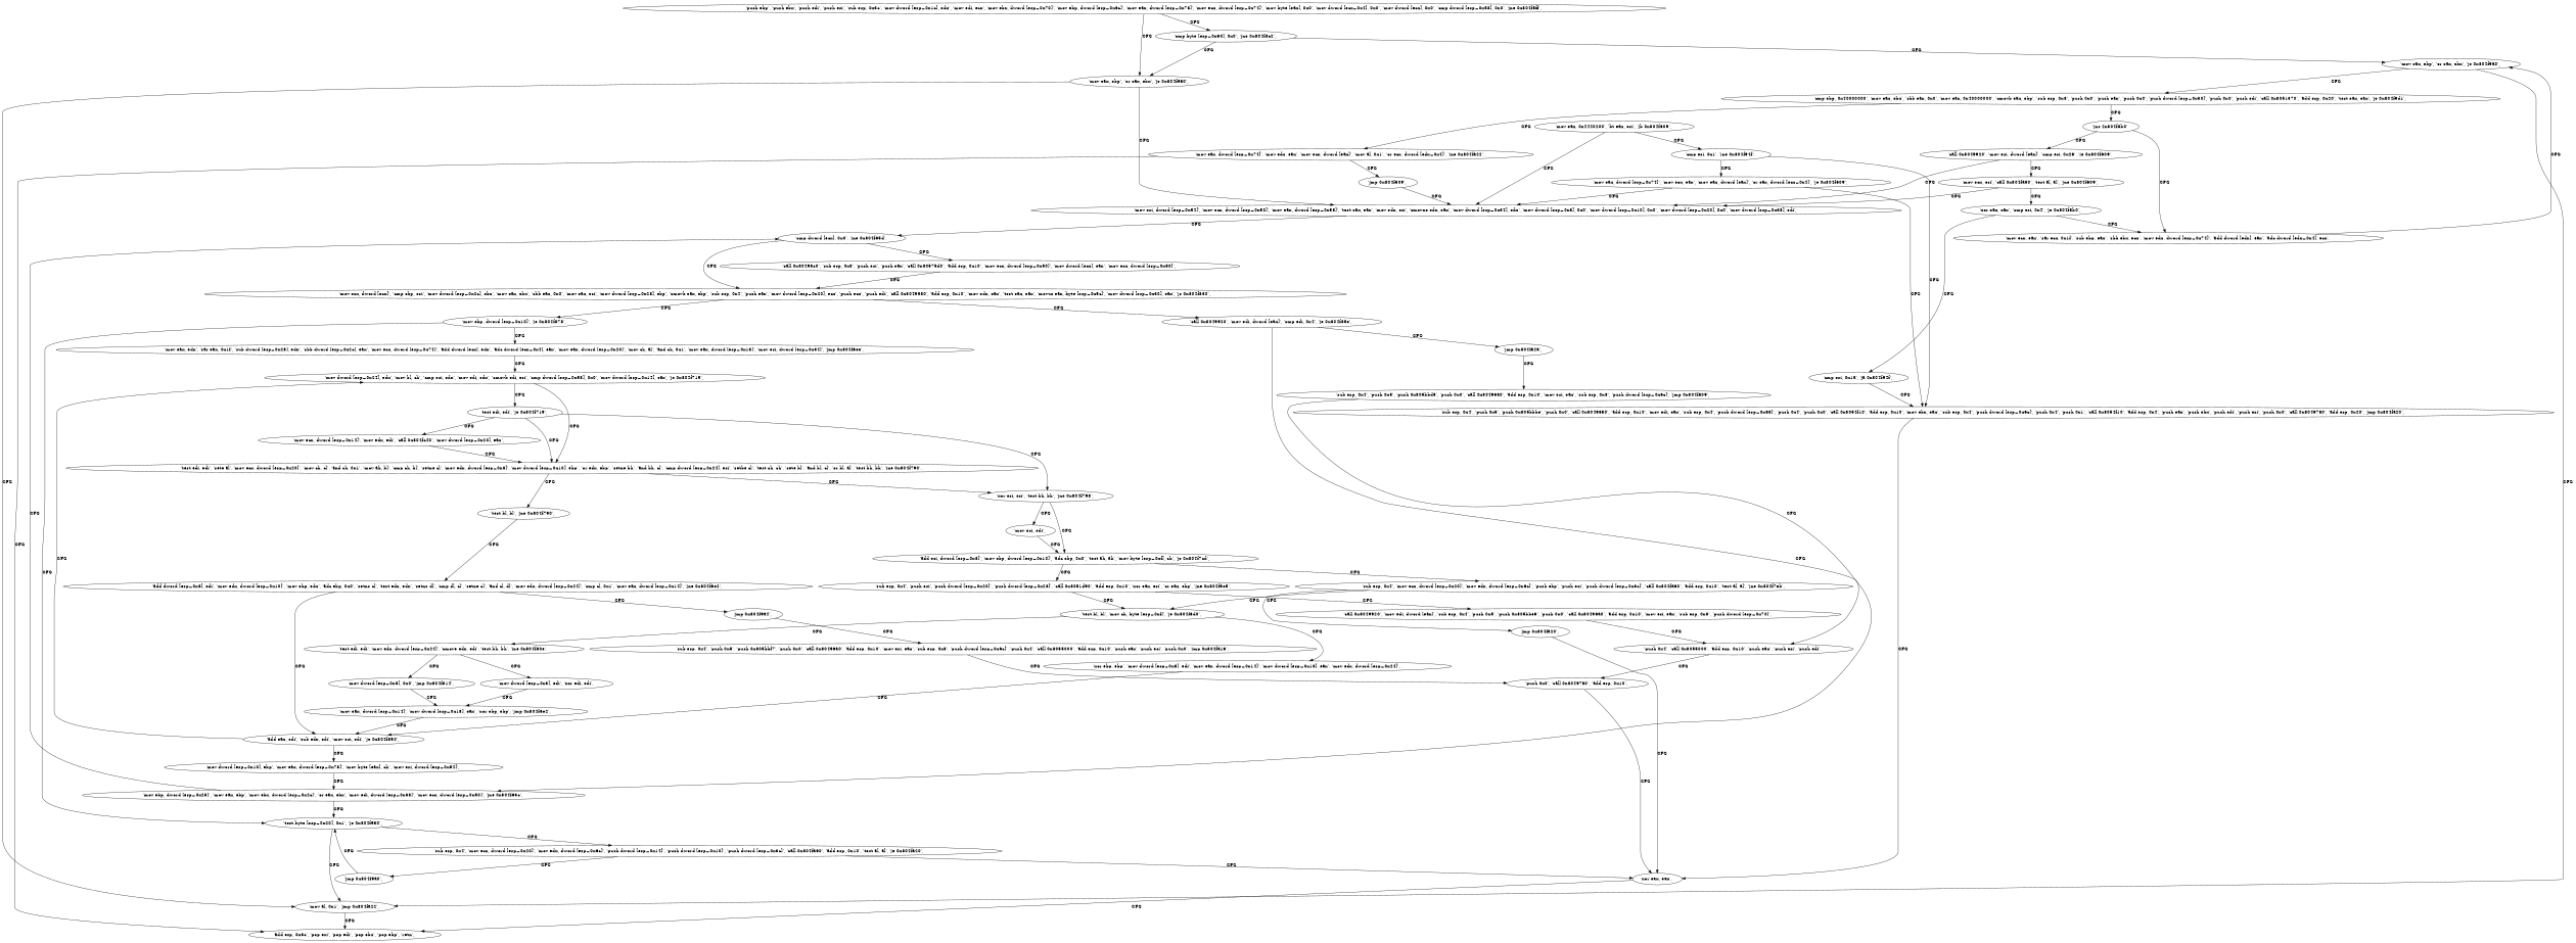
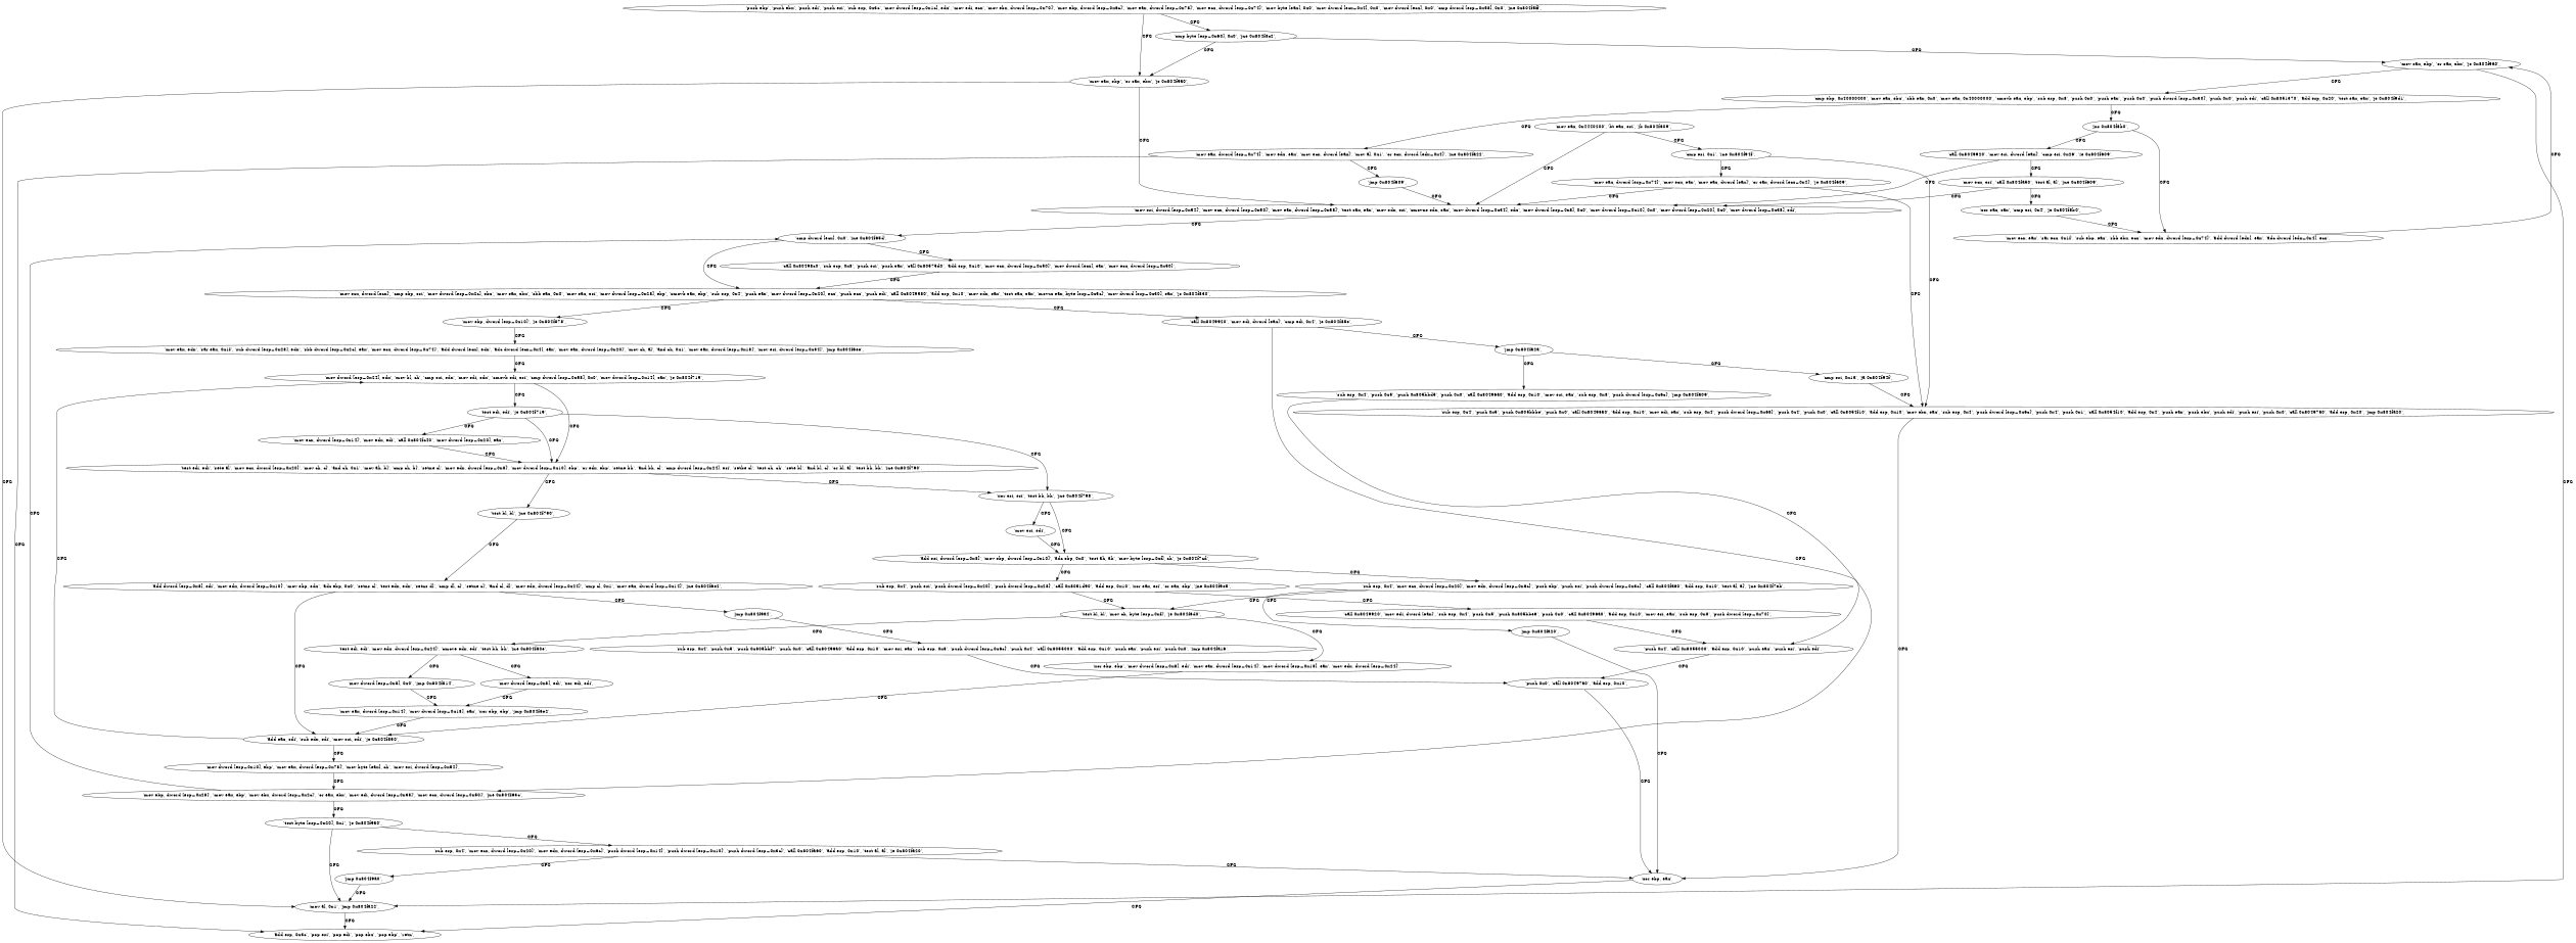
  digraph {
    n1 [label="'push ebp', 'push ebx', 'push edi', 'push esi', 'sub esp, 0x3c', 'mov dword [esp+0x1c], edx', 'mov edi, ecx', 'mov ebx, dword [esp+0x70]', 'mov ebp, dword [esp+0x6c]', 'mov eax, dword [esp+0x78]', 'mov ecx, dword [esp+0x74]', 'mov byte [eax], 0x0', 'mov dword [ecx+0x4], 0x0', 'mov dword [ecx], 0x0', 'cmp dword [esp+0x58], 0x0', 'jne 0x804f5ff', "]
    n2 [label="'mov eax, ebp', 'or eax, ebx', 'je 0x804f9a0', "]
    n3 [label="'cmp byte [esp+0x60], 0x0', 'jne 0x804f8c2', "]
    n4 [label="'mov al, 0x1', 'jmp 0x804fa22', "]
    n5 [label="'mov esi, dword [esp+0x54]', 'mov ecx, dword [esp+0x50]', 'mov eax, dword [esp+0x58]', 'test eax, eax', 'mov edx, esi', 'cmovne edx, eax', 'mov dword [esp+0x34], edx', 'mov dword [esp+0x8], 0x0', 'mov dword [esp+0x10], 0x0', 'mov dword [esp+0x20], 0x0', 'mov dword [esp+0x38], edi', "]
    n6 [label="'mov eax, ebp', 'or eax, ebx', 'je 0x804f9a0', "]
    n7 [label="'add esp, 0x3c', 'pop esi', 'pop edi', 'pop ebx', 'pop ebp', 'retn', "]
    n8 [label="'cmp dword [ecx], 0x0', 'jne 0x804f65d', "]
    n9 [label="'cmp ebp, 0x40000000', 'mov eax, ebx', 'sbb eax, 0x0', 'mov eax, 0x40000000', 'cmovb eax, ebp', 'sub esp, 0x8', 'push 0x0', 'push eax', 'push 0x0', 'push dword [esp+0x30]', 'push 0x0', 'push edi', 'call 0x8051370', 'add esp, 0x20', 'test eax, eax', 'je 0x804f9d1', "]
    n10 [label="'mov ecx, dword [ecx]', 'cmp ebp, esi', 'mov dword [esp+0x2c], ebx', 'mov eax, ebx', 'sbb eax, 0x0', 'mov eax, esi', 'mov dword [esp+0x28], ebp', 'cmovb eax, ebp', 'sub esp, 0x4', 'push eax', 'mov dword [esp+0x20], ecx', 'push ecx', 'push edi', 'call 0x8049580', 'add esp, 0x10', 'mov edx, eax', 'test eax, eax', 'movzx eax, byte [esp+0x5c]', 'mov dword [esp+0x30], eax', 'js 0x804f830', "]
    n11 [label="'call 0x80498c0', 'sub esp, 0x8', 'push esi', 'push eax', 'call 0x80575d0', 'add esp, 0x10', 'mov ecx, dword [esp+0x50]', 'mov dword [ecx], eax', 'mov ecx, dword [esp+0x50]', "]
    n12 [label="'mov eax, dword [esp+0x74]', 'mov edx, eax', 'mov ecx, dword [eax]', 'mov al, 0x1', 'or ecx, dword [edx+0x4]', 'jne 0x804fa22', "]
-   n13 [label="'jns 2x804f8b0',"]
+   n13 [label="'jns 0x804f8b0', "]
    n14 [label="'call 0x8049920', 'mov edi, dword [eax]', 'cmp edi, 0x4', 'je 0x804f85e', "]
    n15 [label="'mov ebp, dword [esp+0x10]', 'je 0x804f878', "]
    n16 [label="'jmp 0x804f609', "]
    n17 [label="'mov ecx, eax', 'sar ecx, 0x1f', 'sub ebp, eax', 'sbb ebx, ecx', 'mov edx, dword [esp+0x74]', 'add dword [edx], eax', 'adc dword [edx+0x4], ecx', "]
    n18 [label="'call 0x8049920', 'mov esi, dword [eax]', 'cmp esi, 0x26', 'je 0x804f609', "]
    n19 [label="'mov ebp, dword [esp+0x28]', 'mov eax, ebp', 'mov ebx, dword [esp+0x2c]', 'or eax, ebx', 'mov edi, dword [esp+0x38]', 'mov ecx, dword [esp+0x50]', 'jne 0x804f63c', "]
    n20 [label="'jmp 0x804fa2a', "]
    n21 [label="'test byte [esp+0x20], 0x1', 'je 0x804f9a0', "]
    n22 [label="'mov eax, edx', 'sar eax, 0x1f', 'sub dword [esp+0x28], edx', 'sbb dword [esp+0x2c], eax', 'mov ecx, dword [esp+0x74]', 'add dword [ecx], edx', 'adc dword [ecx+0x4], eax', 'mov eax, dword [esp+0x20]', 'mov ch, al', 'and ch, 0x1', 'mov eax, dword [esp+0x18]', 'mov esi, dword [esp+0x34]', 'jmp 0x804f6ee', "]
    n23 [label="'sub esp, 0x4', 'push 0x5', 'push 0x805bbd5', 'push 0x0', 'call 0x80496a0', 'add esp, 0x10', 'mov esi, eax', 'sub esp, 0x8', 'push dword [esp+0x6c]', 'jmp 0x804fa09', "]
    n24 [label="'sub esp, 0x4', 'mov ecx, dword [esp+0x20]', 'mov edx, dword [esp+0x6c]', 'push dword [esp+0x14]', 'push dword [esp+0x10]', 'push dword [esp+0x3c]', 'call 0x804fa60', 'add esp, 0x10', 'test al, al', 'je 0x804fa20', "]
    n25 [label="'mov dword [esp+0x24], edx', 'mov bl, ch', 'cmp esi, edx', 'mov edi, edx', 'cmovb edi, esi', 'cmp dword [esp+0x58], 0x0', 'mov dword [esp+0x14], eax', 'je 0x804f719', "]
    n26 [label="'mov ecx, esi', 'call 0x804fa50', 'test al, al', 'jne 0x804f609', "]
    n27 [label="'push 0x4', 'call 0x8055000', 'add esp, 0x10', 'push eax', 'push esi', 'push edi', "]
-   n28 [label="'xor eax, eax', "]
+   n28 [label="'xor ebp, eax',"]
    n29 [label="'jmp 0x804f9a0', "]
    n30 [label="'test edi, edi', 'sete al', 'mov ecx, dword [esp+0x20]', 'mov ch, cl', 'and ch, 0x1', 'mov ah, bl', 'cmp ch, bl', 'setne cl', 'mov edx, dword [esp+0x8]', 'mov dword [esp+0x10], ebp', 'or edx, ebp', 'setne bh', 'and bh, cl', 'cmp dword [esp+0x24], esi', 'setbe cl', 'test ch, ch', 'sete bl', 'and bl, cl', 'or bl, al', 'test bh, bh', 'jne 0x804f790', "]
    n31 [label="'test edi, edi', 'je 0x804f719', "]
    n32 [label="'xor eax, eax', 'cmp esi, 0x4', 'je 0x804f8b0', "]
    n33 [label="'push 0x0', 'call 0x80497a0', 'add esp, 0x10', "]
    n34 [label="'xor esi, esi', 'test bh, bh', 'jne 0x804f798', "]
    n35 [label="'test bl, bl', 'jne 0x804f790', "]
    n36 [label="'mov ecx, dword [esp+0x14]', 'mov edx, edi', 'call 0x804fc40', 'mov dword [esp+0x20], eax', "]
    n37 [label="'cmp esi, 0x1a', 'ja 0x804f94f', "]
    n38 [label="'add esi, dword [esp+0x8]', 'mov ebp, dword [esp+0x10]', 'adc ebp, 0x0', 'test ah, ah', 'mov byte [esp+0xf], ch', 'je 0x804f7cd', "]
    n39 [label="'mov esi, edi', "]
    n40 [label="'add dword [esp+0x8], edi', 'mov edx, dword [esp+0x10]', 'mov ebp, edx', 'adc ebp, 0x0', 'setns cl', 'test edx, edx', 'setns dl', 'cmp dl, cl', 'setne cl', 'and cl, dl', 'mov edx, dword [esp+0x24]', 'cmp cl, 0x1', 'mov eax, dword [esp+0x14]', 'jne 0x804f6e2', "]
    n41 [label="'sub esp, 0x4', 'push 0x5', 'push 0x805bbbe', 'push 0x0', 'call 0x80496a0', 'add esp, 0x10', 'mov edi, eax', 'sub esp, 0x4', 'push dword [esp+0x68]', 'push 0x4', 'push 0x0', 'call 0x8054f10', 'add esp, 0x10', 'mov ebx, eax', 'sub esp, 0x4', 'push dword [esp+0x6c]', 'push 0x4', 'push 0x1', 'call 0x8054f10', 'add esp, 0x4', 'push eax', 'push ebx', 'push edi', 'push esi', 'push 0x0', 'call 0x80497a0', 'add esp, 0x20', 'jmp 0x804fa20', "]
    n42 [label="'sub esp, 0x4', 'push esi', 'push dword [esp+0x20]', 'push dword [esp+0x28]', 'call 0x8051d90', 'add esp, 0x10', 'xor eax, esi', 'or eax, ebp', 'jne 0x804f9e5', "]
    n43 [label="'sub esp, 0x4', 'mov ecx, dword [esp+0x20]', 'mov edx, dword [esp+0x6c]', 'push ebp', 'push esi', 'push dword [esp+0x3c]', 'call 0x804fa60', 'add esp, 0x10', 'test al, al', 'jne 0x804f7eb', "]
    n44 [label="'add eax, edi', 'sub edx, edi', 'mov esi, edi', 'je 0x804f850', "]
    n45 [label="'jmp 0x804f9a4', "]
    n46 [label="'mov eax, 0x4440200', 'bt eax, esi', 'jb 0x804f609', "]
    n47 [label="'cmp esi, 0x1', 'jne 0x804f94f', "]
    n48 [label="'call 0x8049920', 'mov edi, dword [eax]', 'sub esp, 0x4', 'push 0x5', 'push 0x805bbe6', 'push 0x0', 'call 0x80496a0', 'add esp, 0x10', 'mov esi, eax', 'sub esp, 0x8', 'push dword [esp+0x70]', "]
    n49 [label="'test bl, bl', 'mov ch, byte [esp+0xf]', 'je 0x804f6d0', "]
    n50 [label="'jmp 0x804fa20', "]
    n51 [label="'mov dword [esp+0x10], ebp', 'mov eax, dword [esp+0x78]', 'mov byte [eax], ch', 'mov esi, dword [esp+0x54]', "]
    n52 [label="'sub esp, 0x4', 'push 0x5', 'push 0x805bbf7', 'push 0x0', 'call 0x80496a0', 'add esp, 0x10', 'mov esi, eax', 'sub esp, 0x8', 'push dword [esp+0x6c]', 'push 0x4', 'call 0x8055000', 'add esp, 0x10', 'push eax', 'push esi', 'push 0x0', 'jmp 0x804fa16', "]
    n53 [label="'mov eax, dword [esp+0x74]', 'mov ecx, eax', 'mov eax, dword [eax]', 'or eax, dword [ecx+0x4]', 'je 0x804f609', "]
    n54 [label="'xor ebp, ebp', 'mov dword [esp+0x8], edi', 'mov eax, dword [esp+0x14]', 'mov dword [esp+0x18], eax', 'mov edx, dword [esp+0x24]', "]
    n55 [label="'test edi, edi', 'mov edx, dword [esp+0x24]', 'cmove edx, edi', 'test bh, bh', 'jne 0x804f80e', "]
    n56 [label="'mov dword [esp+0x8], edi', 'xor edi, edi', "]
    n57 [label="'mov dword [esp+0x8], 0x0', 'jmp 0x804f814', "]
    n58 [label="'mov eax, dword [esp+0x14]', 'mov dword [esp+0x18], eax', 'xor ebp, ebp', 'jmp 0x804f6e2', "]
    n1 -> n2 [label=CFG]
    n1 -> n3 [label=CFG]
    n2 -> n4 [label=CFG]
    n2 -> n5 [label=CFG]
    n3 -> n2 [label=CFG]
    n3 -> n6 [label=CFG]
    n4 -> n7 [label=CFG]
    n5 -> n8 [label=CFG]
    n6 -> n4 [label=CFG]
    n6 -> n9 [label=CFG]
    n8 -> n10 [label=CFG]
    n8 -> n11 [label=CFG]
    n9 -> n12 [label=CFG]
    n9 -> n13 [label=CFG]
    n10 -> n14 [label=CFG]
    n10 -> n15 [label=CFG]
    n11 -> n10 [label=CFG]
    n12 -> n7 [label=CFG]
    n12 -> n16 [label=CFG]
    n13 -> n17 [label=CFG]
    n13 -> n18 [label=CFG]
    n14 -> n19 [label=CFG]
    n14 -> n20 [label=CFG]
-   n15 -> n21 [label=CFG]
    n15 -> n22 [label=CFG]
    n16 -> n5 [label=CFG]
    n17 -> n6 [label=CFG]
    n18 -> n5 [label=CFG]
    n18 -> n26 [label=CFG]
    n19 -> n8 [label=CFG]
    n19 -> n21 [label=CFG]
    n20 -> n23 [label=CFG]
    n21 -> n4 [label=CFG]
    n21 -> n24 [label=CFG]
    n22 -> n25 [label=CFG]
    n23 -> n27 [label=CFG]
    n24 -> n28 [label=CFG]
    n24 -> n29 [label=CFG]
    n25 -> n30 [label=CFG]
    n25 -> n31 [label=CFG]
    n26 -> n5 [label=CFG]
    n26 -> n32 [label=CFG]
    n27 -> n33 [label=CFG]
    n28 -> n7 [label=CFG]
-   n29 -> n21 [label=CFG]
+   n29 -> n4 [label=CFG]
    n30 -> n34 [label=CFG]
    n30 -> n35 [label=CFG]
    n31 -> n30 [label=CFG]
    n31 -> n34 [label=CFG]
    n31 -> n36 [label=CFG]
    n32 -> n17 [label=CFG]
-   n32 -> n37 [label=CFG]
+   n20 -> n37 [label=CFG]
    n33 -> n28 [label=CFG]
    n34 -> n38 [label=CFG]
    n34 -> n39 [label=CFG]
    n35 -> n40 [label=CFG]
    n36 -> n30 [label=CFG]
    n37 -> n41 [label=CFG]
    n38 -> n42 [label=CFG]
    n38 -> n43 [label=CFG]
    n39 -> n38 [label=CFG]
    n40 -> n44 [label=CFG]
    n40 -> n45 [label=CFG]
    n41 -> n28 [label=CFG]
    n42 -> n48 [label=CFG]
    n42 -> n49 [label=CFG]
    n43 -> n49 [label=CFG]
    n43 -> n50 [label=CFG]
    n44 -> n25 [label=CFG]
    n44 -> n51 [label=CFG]
    n45 -> n52 [label=CFG]
    n46 -> n5 [label=CFG]
    n46 -> n47 [label=CFG]
    n47 -> n41 [label=CFG]
    n47 -> n53 [label=CFG]
    n48 -> n27 [label=CFG]
    n49 -> n54 [label=CFG]
    n49 -> n55 [label=CFG]
    n50 -> n28 [label=CFG]
    n51 -> n19 [label=CFG]
    n52 -> n33 [label=CFG]
    n53 -> n5 [label=CFG]
    n53 -> n41 [label=CFG]
    n54 -> n44 [label=CFG]
    n55 -> n56 [label=CFG]
    n55 -> n57 [label=CFG]
    n56 -> n58 [label=CFG]
    n57 -> n58 [label=CFG]
    n58 -> n44 [label=CFG]
  }
